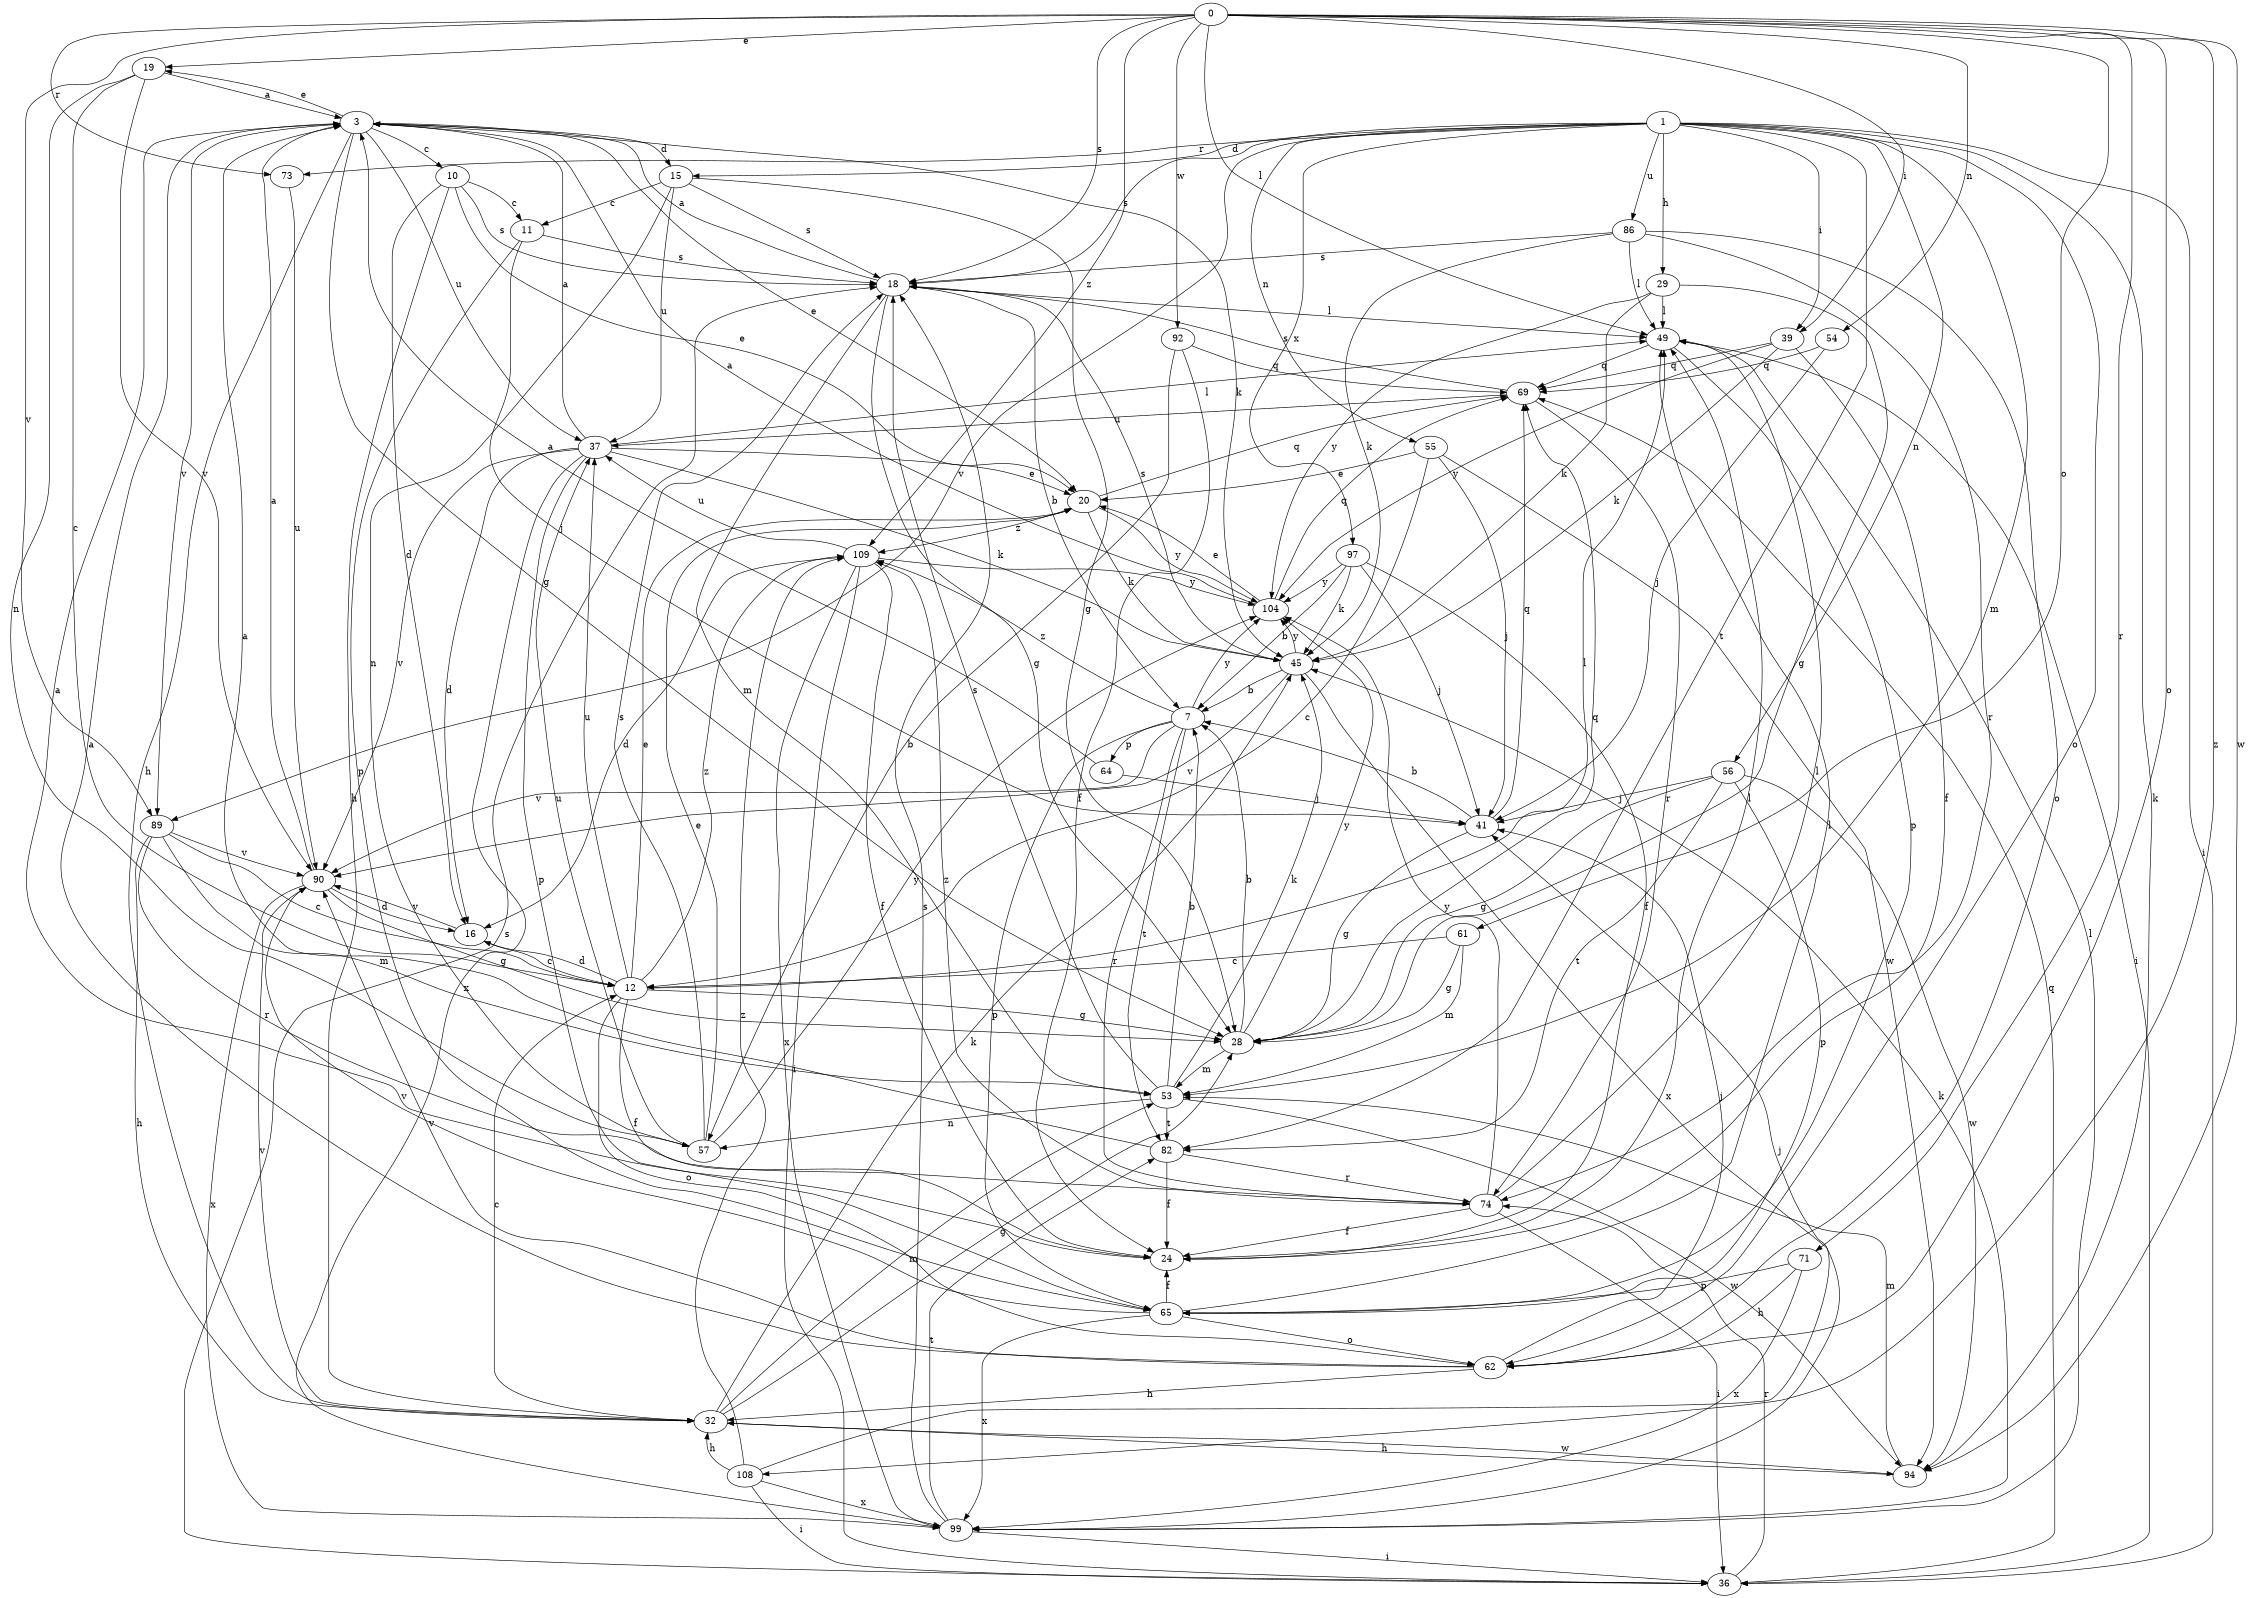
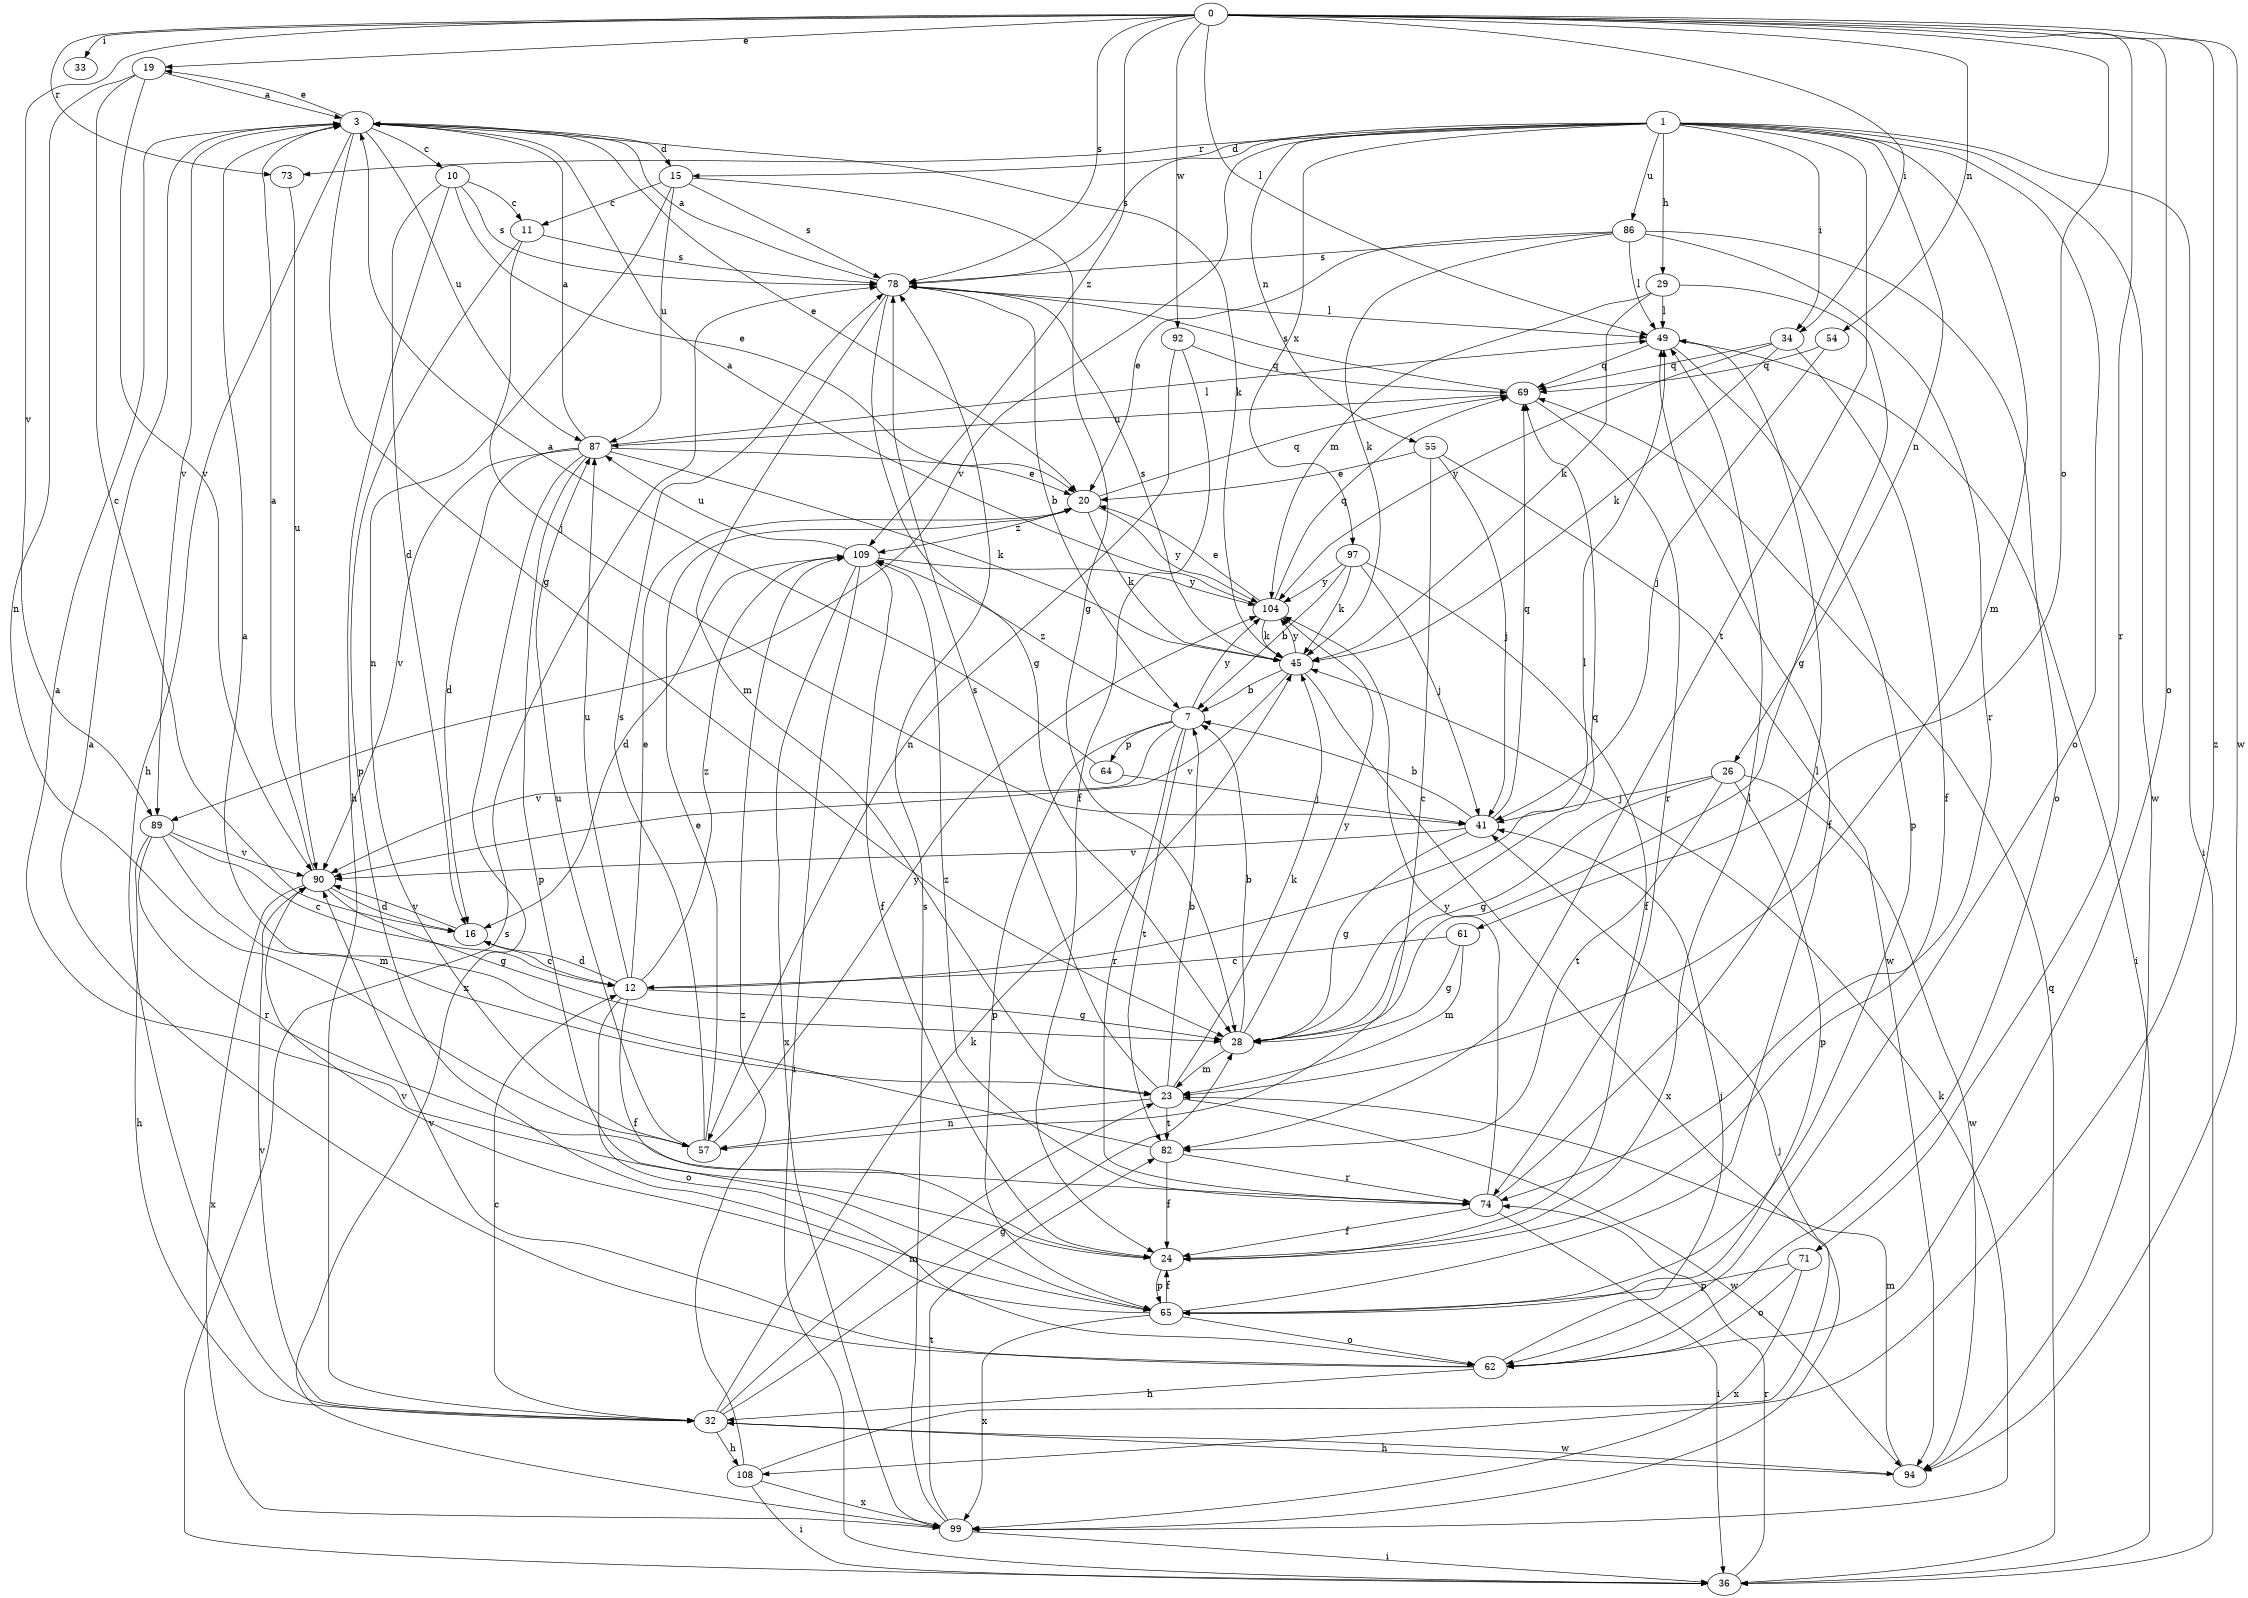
  strict digraph {
    0
    19
-   34 [label=39]
+   33
+   34
    49
    54
    61
    62
    71
    73
-   78 [label=18]
+   78
    89
    92
    94
    108
    109
    3
    90
    12
    57
    45
    104
    24
    69
    36
    65
    41
-   53
+   53 [label=23]
    28
    32
    99
    7
    74
-   87 [label=37]
+   87
    16
    1
    15
    29
    55
-   56
+   56 [label=26]
    82
    86
    97
    11
    20
    10
    64
    0 -> 19 [label=e]
+   0 -> 33 [label=i]
    0 -> 34 [label=i]
    0 -> 49 [label=l]
    0 -> 54 [label=n]
    0 -> 61 [label=o]
    0 -> 62 [label=o]
    0 -> 71 [label=r]
    0 -> 73 [label=r]
    0 -> 78 [label=s]
    0 -> 89 [label=v]
    0 -> 92 [label=w]
    0 -> 94 [label=w]
    0 -> 108 [label=z]
    0 -> 109 [label=z]
    19 -> 3 [label=a]
    19 -> 90 [label=v]
-   19 -> 12 [label=c]
+   19 -> 16 [label=c]
    19 -> 57 [label=n]
    34 -> 45 [label=k]
    34 -> 104 [label=y]
    34 -> 24 [label=f]
    34 -> 69 [label=q]
    49 -> 69 [label=q]
    49 -> 36 [label=i]
    49 -> 65 [label=p]
    54 -> 69 [label=q]
    54 -> 41 [label=j]
    61 -> 12 [label=c]
    61 -> 53 [label=m]
    61 -> 28 [label=g]
    62 -> 3 [label=a]
    62 -> 90 [label=v]
    62 -> 41 [label=j]
    62 -> 32 [label=h]
-   71 -> 62 [label=h]
+   71 -> 62 [label=o]
    71 -> 65 [label=p]
    71 -> 99 [label=x]
    73 -> 90 [label=u]
    78 -> 49 [label=l]
    78 -> 3 [label=a]
    78 -> 53 [label=m]
    78 -> 28 [label=g]
    78 -> 7 [label=b]
    89 -> 90 [label=v]
    89 -> 12 [label=c]
    89 -> 53 [label=m]
    89 -> 32 [label=h]
    89 -> 74 [label=r]
-   92 -> 57 [label=b]
+   92 -> 57 [label=n]
    92 -> 24 [label=f]
    92 -> 69 [label=q]
    94 -> 53 [label=m]
    94 -> 32 [label=h]
    108 -> 109 [label=z]
    108 -> 36 [label=i]
    108 -> 41 [label=j]
-   108 -> 32 [label=h]
+   32 -> 108 [label=h]
    108 -> 99 [label=x]
    109 -> 104 [label=y]
    109 -> 24 [label=f]
    109 -> 36 [label=i]
    109 -> 99 [label=x]
    109 -> 87 [label=u]
    109 -> 16 [label=d]
    3 -> 19 [label=e]
    3 -> 89 [label=v]
    3 -> 45 [label=k]
    3 -> 28 [label=g]
    3 -> 32 [label=h]
    3 -> 87 [label=u]
    3 -> 15 [label=d]
    3 -> 20 [label=e]
    3 -> 10 [label=c]
    90 -> 3 [label=a]
    90 -> 28 [label=g]
    90 -> 99 [label=x]
    90 -> 16 [label=d]
    12 -> 49 [label=l]
    12 -> 62 [label=o]
    12 -> 109 [label=z]
    12 -> 24 [label=f]
    12 -> 28 [label=g]
    12 -> 87 [label=u]
    12 -> 16 [label=d]
    12 -> 20 [label=e]
    57 -> 78 [label=s]
    57 -> 104 [label=y]
    57 -> 87 [label=u]
    57 -> 20 [label=e]
    45 -> 78 [label=s]
    45 -> 90 [label=v]
    45 -> 104 [label=y]
    45 -> 99 [label=x]
    45 -> 7 [label=b]
    104 -> 3 [label=a]
+   104 -> 45 [label=k]
    104 -> 69 [label=q]
    104 -> 20 [label=e]
    24 -> 49 [label=l]
    24 -> 3 [label=a]
+   24 -> 65 [label=p]
    69 -> 78 [label=s]
    69 -> 74 [label=r]
    69 -> 87 [label=u]
    36 -> 78 [label=s]
    36 -> 69 [label=q]
    36 -> 74 [label=r]
-   65 -> 49 [label=l]
+   65 -> 49 [label=f]
    65 -> 62 [label=o]
    65 -> 90 [label=v]
    65 -> 24 [label=f]
    65 -> 99 [label=x]
+   41 -> 90 [label=v]
    41 -> 69 [label=q]
    41 -> 28 [label=g]
    41 -> 7 [label=b]
    53 -> 78 [label=s]
    53 -> 94 [label=w]
    53 -> 57 [label=n]
    53 -> 45 [label=k]
    53 -> 7 [label=b]
    53 -> 82 [label=t]
    28 -> 104 [label=y]
    28 -> 69 [label=q]
    28 -> 53 [label=m]
    28 -> 7 [label=b]
    32 -> 94 [label=w]
    32 -> 90 [label=v]
    32 -> 12 [label=c]
    32 -> 45 [label=k]
    32 -> 53 [label=m]
    32 -> 28 [label=g]
-   99 -> 49 [label=l]
    99 -> 78 [label=s]
    99 -> 45 [label=k]
    99 -> 36 [label=i]
    99 -> 82 [label=t]
    7 -> 109 [label=z]
    7 -> 90 [label=v]
    7 -> 104 [label=y]
    7 -> 65 [label=p]
    7 -> 74 [label=r]
    7 -> 82 [label=t]
    7 -> 64 [label=p]
    74 -> 49 [label=l]
    74 -> 109 [label=z]
    74 -> 104 [label=y]
    74 -> 24 [label=f]
    74 -> 36 [label=i]
    87 -> 49 [label=l]
    87 -> 3 [label=a]
    87 -> 90 [label=v]
    87 -> 45 [label=k]
    87 -> 65 [label=p]
    87 -> 99 [label=x]
    87 -> 16 [label=d]
    87 -> 20 [label=e]
    16 -> 90 [label=v]
    16 -> 12 [label=c]
    1 -> 34 [label=i]
    1 -> 62 [label=o]
    1 -> 73 [label=r]
    1 -> 78 [label=s]
    1 -> 89 [label=v]
-   1 -> 94 [label=k]
+   1 -> 94 [label=w]
    1 -> 36 [label=i]
    1 -> 53 [label=m]
    1 -> 15 [label=d]
    1 -> 29 [label=h]
    1 -> 55 [label=n]
    1 -> 56 [label=n]
    1 -> 82 [label=t]
    1 -> 86 [label=u]
    1 -> 97 [label=x]
    15 -> 78 [label=s]
    15 -> 57 [label=n]
    15 -> 28 [label=g]
    15 -> 87 [label=u]
    15 -> 11 [label=c]
    29 -> 49 [label=l]
    29 -> 45 [label=k]
-   29 -> 104 [label=y]
+   29 -> 104 [label=m]
    29 -> 28 [label=g]
    55 -> 94 [label=w]
-   55 -> 12 [label=c]
+   55 -> 57 [label=c]
    55 -> 41 [label=j]
    55 -> 20 [label=e]
    56 -> 94 [label=w]
    56 -> 65 [label=p]
    56 -> 41 [label=j]
    56 -> 28 [label=g]
    56 -> 82 [label=t]
    82 -> 3 [label=a]
    82 -> 24 [label=f]
    82 -> 74 [label=r]
    86 -> 49 [label=l]
    86 -> 62 [label=o]
    86 -> 78 [label=s]
    86 -> 45 [label=k]
    86 -> 74 [label=r]
+   86 -> 20 [label=e]
    97 -> 45 [label=k]
    97 -> 104 [label=y]
    97 -> 24 [label=f]
    97 -> 41 [label=j]
    97 -> 7 [label=b]
    11 -> 78 [label=s]
    11 -> 65 [label=p]
    11 -> 41 [label=j]
    20 -> 109 [label=z]
    20 -> 45 [label=k]
    20 -> 104 [label=y]
    20 -> 69 [label=q]
    10 -> 78 [label=s]
    10 -> 32 [label=h]
    10 -> 16 [label=d]
    10 -> 11 [label=c]
    10 -> 20 [label=e]
    64 -> 3 [label=a]
    64 -> 41 [label=j]
  }
